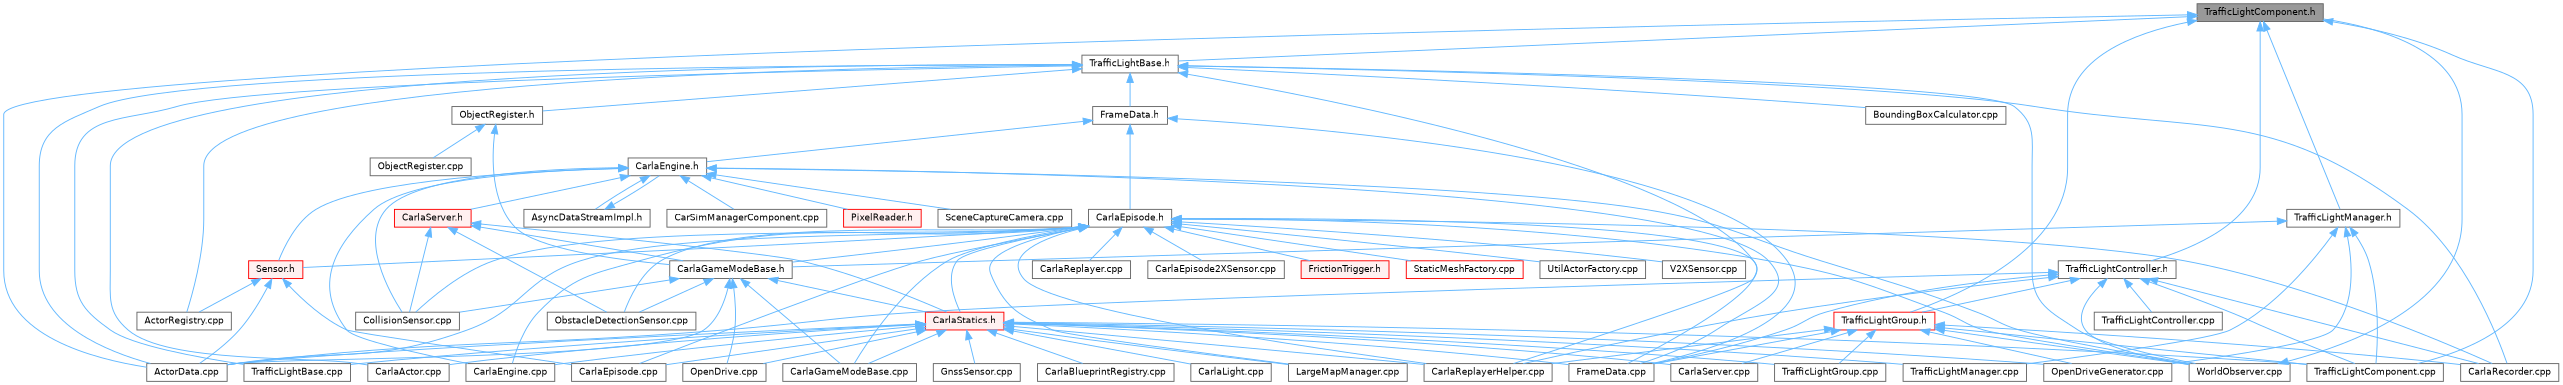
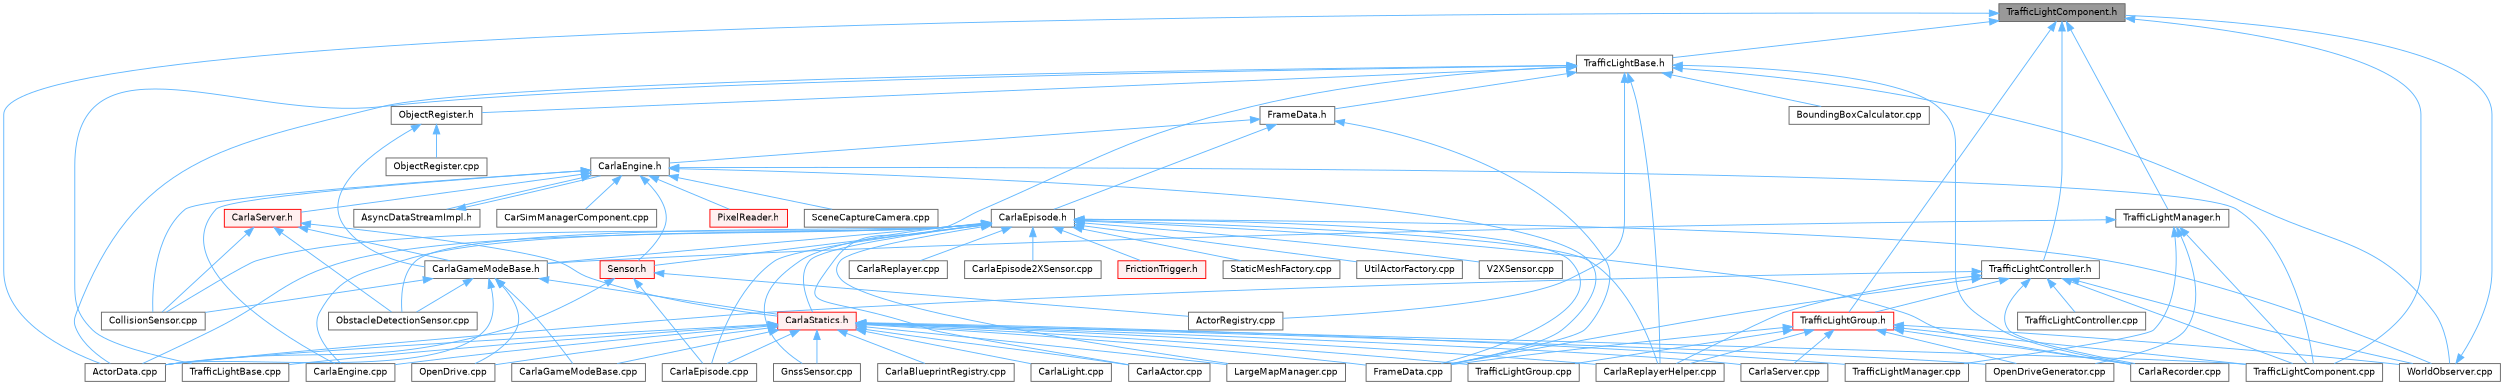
  digraph {
    node [color=grey40 fillcolor=white fontname=Helvetica fontsize=10 shape=box style=filled]
    edge [color=steelblue1 dir=back fontname=Helvetica fontsize=10 labelfontname=Helvetica labelfontsize=10 style=solid]
    n1 [color=gray40 fillcolor=grey60 fontcolor=black height=0.2 label="TrafficLightComponent.h" width=0.4]
    n2 [height=0.2 label="ActorData.cpp" width=0.4]
    n3 [height=0.2 label="TrafficLightBase.h" width=0.4]
    n4 [height=0.2 label="TrafficLightComponent.cpp" width=0.4]
    n5 [height=0.2 label="TrafficLightController.h" width=0.4]
    n6 [color=red height=0.2 label="TrafficLightGroup.h" width=0.4]
    n7 [height=0.2 label="TrafficLightManager.h" width=0.4]
    n8 [height=0.2 label="WorldObserver.cpp" width=0.4]
    n9 [height=0.2 label="ActorRegistry.cpp" width=0.4]
    n10 [height=0.2 label="BoundingBoxCalculator.cpp" width=0.4]
    n11 [height=0.2 label="CarlaActor.cpp" width=0.4]
    n12 [height=0.2 label="CarlaRecorder.cpp" width=0.4]
    n13 [height=0.2 label="CarlaReplayerHelper.cpp" width=0.4]
    n14 [height=0.2 label="FrameData.h" width=0.4]
    n15 [height=0.2 label="TrafficLightBase.cpp" width=0.4]
    n16 [height=0.2 label="ObjectRegister.h" width=0.4]
    n17 [height=0.2 label="FrameData.cpp" width=0.4]
    n18 [height=0.2 label="TrafficLightController.cpp" width=0.4]
    n19 [height=0.2 label="CarlaServer.cpp" width=0.4]
    n20 [height=0.2 label="OpenDriveGenerator.cpp" width=0.4]
    n21 [height=0.2 label="TrafficLightGroup.cpp" width=0.4]
    n22 [height=0.2 label="CarlaGameModeBase.h" width=0.4]
    n23 [height=0.2 label="TrafficLightManager.cpp" width=0.4]
    n24 [height=0.2 label="CarlaEngine.h" width=0.4]
    n25 [height=0.2 label="CarlaEpisode.h" width=0.4]
    n26 [height=0.2 label="ObjectRegister.cpp" width=0.4]
    n27 [height=0.2 label="AsyncDataStreamImpl.h" width=0.4]
    n28 [height=0.2 label="CarSimManagerComponent.cpp" width=0.4]
    n29 [height=0.2 label="CarlaEngine.cpp" width=0.4]
    n30 [color=red fillcolor="#FFF0F0" height=0.2 label="CarlaServer.h" width=0.4]
    n31 [height=0.2 label="CollisionSensor.cpp" width=0.4]
    n32 [color=red fillcolor="#FFF0F0" height=0.2 label="PixelReader.h" width=0.4]
    n33 [height=0.2 label="SceneCaptureCamera.cpp" width=0.4]
    n34 [color=red fillcolor="#FFF0F0" height=0.2 label="Sensor.h" width=0.4]
    n35 [color=red fillcolor="#FFF0F0" height=0.2 label="CarlaStatics.h" width=0.4]
    n36 [height=0.2 label="ObstacleDetectionSensor.cpp" width=0.4]
    n37 [height=0.2 label="CarlaEpisode.cpp" width=0.4]
    n38 [height=0.2 label="GnssSensor.cpp" width=0.4]
    n39 [height=0.2 label="LargeMapManager.cpp" width=0.4]
    n40 [height=0.2 label="CarlaReplayer.cpp" width=0.4]
    n41 [height=0.2 label="CarlaEpisode2XSensor.cpp" width=0.4]
    n42 [color=red fillcolor="#FFF0F0" height=0.2 label="FrictionTrigger.h" width=0.4]
-   n43 [color=red height=0.2 label="StaticMeshFactory.cpp" width=0.4]
+   n43 [height=0.2 label="StaticMeshFactory.cpp" width=0.4]
    n44 [height=0.2 label="UtilActorFactory.cpp" width=0.4]
    n45 [height=0.2 label="V2XSensor.cpp" width=0.4]
    n46 [height=0.2 label="CarlaGameModeBase.cpp" width=0.4]
    n47 [height=0.2 label="OpenDrive.cpp" width=0.4]
    n48 [height=0.2 label="CarlaBlueprintRegistry.cpp" width=0.4]
    n49 [height=0.2 label="CarlaLight.cpp" width=0.4]
    n1 -> n2
    n1 -> n3
    n1 -> n4
    n1 -> n5
    n1 -> n6
    n1 -> n7
    n3 -> n2
    n3 -> n8
    n3 -> n9
    n3 -> n10
    n3 -> n11
    n3 -> n12
    n3 -> n13
    n3 -> n14
    n3 -> n15
    n3 -> n16
    n5 -> n2
    n5 -> n4
    n5 -> n6
    n5 -> n8
    n5 -> n12
    n5 -> n13
    n5 -> n17
    n5 -> n18
    n6 -> n4
    n6 -> n8
    n6 -> n12
    n6 -> n13
    n6 -> n17
    n6 -> n19
    n6 -> n20
    n6 -> n21
    n7 -> n4
    n7 -> n20
    n7 -> n22
    n7 -> n23
    n8 -> n1
    n14 -> n17
    n14 -> n24
    n14 -> n25
    n16 -> n22
    n16 -> n26
    n22 -> n2
    n22 -> n31
    n22 -> n35
    n22 -> n36
    n22 -> n46
    n22 -> n47
-   n24 -> n8
+   n24 -> n4
    n24 -> n17
    n24 -> n27
    n24 -> n28
    n24 -> n29
    n24 -> n30
    n24 -> n31
    n24 -> n32
    n24 -> n33
    n24 -> n34
    n25 -> n2
    n25 -> n8
    n25 -> n12
    n25 -> n13
    n25 -> n17
    n25 -> n22
    n25 -> n29
    n25 -> n31
    n25 -> n34
    n25 -> n35
    n25 -> n36
    n25 -> n37
-   n25 -> n46
+   n25 -> n38
    n25 -> n39
    n25 -> n40
    n25 -> n41
    n25 -> n42
    n25 -> n43
    n25 -> n44
    n25 -> n45
    n27 -> n24
    n30 -> n22
    n30 -> n31
    n30 -> n35
    n30 -> n36
    n34 -> n2
    n34 -> n9
    n34 -> n37
    n35 -> n2
    n35 -> n4
    n35 -> n11
    n35 -> n13
    n35 -> n15
    n35 -> n17
    n35 -> n19
    n35 -> n20
    n35 -> n21
    n35 -> n23
    n35 -> n29
    n35 -> n37
    n35 -> n38
    n35 -> n39
    n35 -> n46
    n35 -> n47
    n35 -> n48
    n35 -> n49
  }
